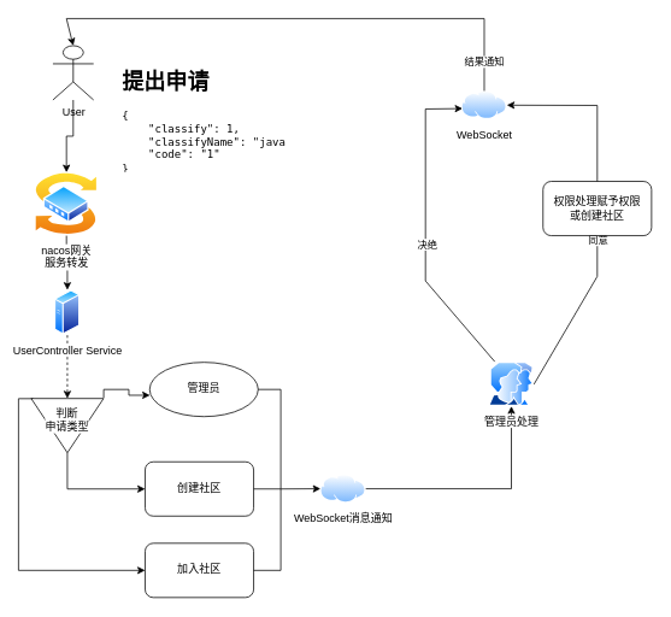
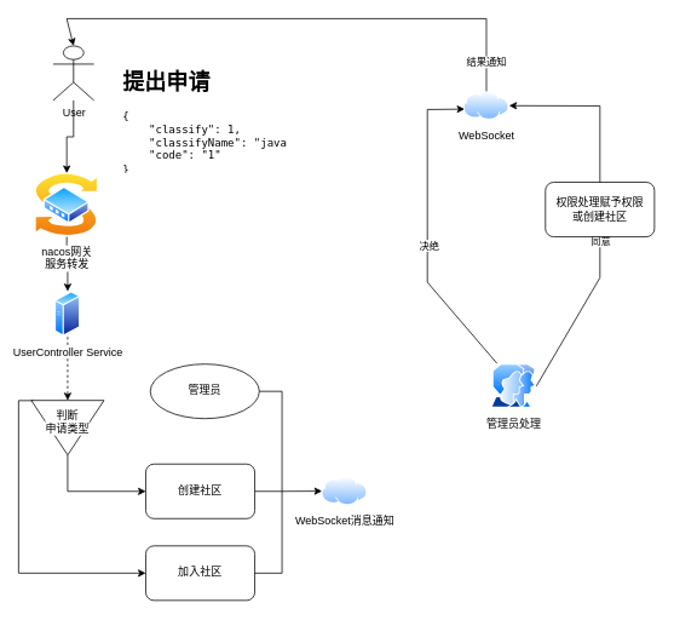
  <mxCell id="0" />
  <mxCell id="1" parent="0" />
  <mxCell id="2" value="" style="edgeStyle=orthogonalEdgeStyle;rounded=0;orthogonalLoop=1;jettySize=auto;html=1;entryX=0.5;entryY=0;entryDx=0;entryDy=0;" edge="1" parent="1" source="3" target="15"><mxGeometry relative="1" as="geometry"><mxPoint x="72.2" y="195.76" as="targetPoint" /></mxGeometry></mxCell>
  <mxCell id="3" value="User" style="shape=umlActor;verticalLabelPosition=bottom;verticalAlign=top;html=1;outlineConnect=0;" vertex="1" parent="1"><mxGeometry x="58" y="50" width="45" height="60" as="geometry" /></mxCell>
  <mxCell id="4" value="&lt;h1&gt;提出申请&lt;/h1&gt;&lt;pre&gt;{&lt;br&gt;&amp;nbsp; &amp;nbsp; &quot;classify&quot;: 1,&lt;br&gt;&amp;nbsp; &amp;nbsp; &quot;classifyName&quot;: &quot;java&quot;,&lt;br&gt;&amp;nbsp; &amp;nbsp; &quot;code&quot;: &quot;1&quot;&lt;br&gt;}&lt;/pre&gt;" style="text;html=1;strokeColor=none;fillColor=none;spacing=5;spacingTop=-20;whiteSpace=wrap;overflow=hidden;rounded=0;" vertex="1" parent="1"><mxGeometry x="130" y="70" width="190" height="120" as="geometry" /></mxCell>
  <mxCell id="5" value="" style="edgeStyle=orthogonalEdgeStyle;rounded=0;orthogonalLoop=1;jettySize=auto;html=1;entryX=0.5;entryY=0;entryDx=0;entryDy=0;exitX=0.5;exitY=1;exitDx=0;exitDy=0;" edge="1" parent="1" source="15" target="7"><mxGeometry relative="1" as="geometry"><mxPoint x="74" y="270" as="sourcePoint" /><mxPoint x="390" y="370" as="targetPoint" /></mxGeometry></mxCell>
  <mxCell id="6" value="" style="edgeStyle=orthogonalEdgeStyle;rounded=0;orthogonalLoop=1;jettySize=auto;html=1;dashed=1;" edge="1" parent="1" source="7" target="11"><mxGeometry relative="1" as="geometry" /></mxCell>
  <mxCell id="7" value="UserController Service" style="image;aspect=fixed;perimeter=ellipsePerimeter;html=1;align=center;shadow=0;dashed=0;spacingTop=3;image=img/lib/active_directory/generic_server.svg;" vertex="1" parent="1"><mxGeometry x="60" y="320" width="28.0" height="50" as="geometry" /></mxCell>
  <mxCell id="8" value="" style="edgeStyle=orthogonalEdgeStyle;rounded=0;orthogonalLoop=1;jettySize=auto;html=1;entryX=0;entryY=0.5;entryDx=0;entryDy=0;exitX=0.003;exitY=0.972;exitDx=0;exitDy=0;exitPerimeter=0;" edge="1" parent="1" source="11" target="12"><mxGeometry relative="1" as="geometry"><Array as="points"><mxPoint x="20" y="440" /><mxPoint x="20" y="630" /></Array></mxGeometry></mxCell>
- <mxCell id="9" value="" style="edgeStyle=orthogonalEdgeStyle;rounded=0;orthogonalLoop=1;jettySize=auto;html=1;exitX=-0.011;exitY=-0.002;exitDx=0;exitDy=0;exitPerimeter=0;entryX=0.003;entryY=0.607;entryDx=0;entryDy=0;entryPerimeter=0;" edge="1" parent="1" source="11" target="13"><mxGeometry relative="1" as="geometry"><Array as="points"><mxPoint x="114" y="430" /><mxPoint x="142" y="430" /><mxPoint x="142" y="436" /></Array></mxGeometry></mxCell>
  <mxCell id="10" value="" style="edgeStyle=orthogonalEdgeStyle;rounded=0;orthogonalLoop=1;jettySize=auto;html=1;entryX=0;entryY=0.5;entryDx=0;entryDy=0;exitX=1;exitY=0.5;exitDx=0;exitDy=0;" edge="1" parent="1" source="11" target="14"><mxGeometry relative="1" as="geometry" /></mxCell>
  <mxCell id="11" value="判断&lt;br&gt;申请类型" style="triangle;whiteSpace=wrap;html=1;verticalAlign=top;labelBackgroundColor=default;shadow=0;dashed=0;spacingTop=3;direction=south;" vertex="1" parent="1"><mxGeometry x="34" y="440" width="80" height="60" as="geometry" /></mxCell>
  <mxCell id="12" value="&lt;pre&gt;加入社区&lt;/pre&gt;" style="rounded=1;whiteSpace=wrap;html=1;verticalAlign=top;labelBackgroundColor=default;shadow=0;dashed=0;spacingTop=3;fillStyle=solid;" vertex="1" parent="1"><mxGeometry x="160" y="600" width="120" height="60" as="geometry" /></mxCell>
  <mxCell id="13" value="&lt;pre&gt;管理员&lt;/pre&gt;" style="ellipse;whiteSpace=wrap;html=1;verticalAlign=top;labelBackgroundColor=default;shadow=0;dashed=0;spacingTop=3;" vertex="1" parent="1"><mxGeometry x="165" y="400" width="120" height="60" as="geometry" /></mxCell>
  <mxCell id="14" value="&lt;pre&gt;创建社区&lt;/pre&gt;" style="rounded=1;whiteSpace=wrap;html=1;verticalAlign=top;labelBackgroundColor=default;shadow=0;dashed=0;spacingTop=3;" vertex="1" parent="1"><mxGeometry x="160" y="510" width="120" height="60" as="geometry" /></mxCell>
  <mxCell id="15" value="nacos网关&lt;br style=&quot;border-color: var(--border-color); background-color: rgb(251, 251, 251);&quot;&gt;&lt;span style=&quot;background-color: rgb(251, 251, 251);&quot;&gt;服务转发&lt;/span&gt;" style="image;aspect=fixed;perimeter=ellipsePerimeter;html=1;align=center;shadow=0;dashed=0;spacingTop=3;image=img/lib/active_directory/switch.svg;" vertex="1" parent="1"><mxGeometry x="38" y="190" width="70" height="70" as="geometry" /></mxCell>
- <mxCell id="16" value="" style="edgeStyle=orthogonalEdgeStyle;rounded=0;orthogonalLoop=1;jettySize=auto;html=1;" edge="1" parent="1" source="17" target="21"><mxGeometry relative="1" as="geometry" /></mxCell>
  <mxCell id="17" value="WebSocket消息通知" style="image;aspect=fixed;perimeter=ellipsePerimeter;html=1;align=center;shadow=0;dashed=0;spacingTop=3;image=img/lib/active_directory/internet_cloud.svg;" vertex="1" parent="1"><mxGeometry x="354" y="524" width="50" height="31.5" as="geometry" /></mxCell>
  <mxCell id="18" value="" style="endArrow=classic;html=1;rounded=0;exitX=1;exitY=0.5;exitDx=0;exitDy=0;entryX=0;entryY=0.5;entryDx=0;entryDy=0;" edge="1" parent="1" source="13" target="17"><mxGeometry width="50" height="50" relative="1" as="geometry"><mxPoint x="260" y="540" as="sourcePoint" /><mxPoint x="310" y="490" as="targetPoint" /><Array as="points"><mxPoint x="310" y="430" /><mxPoint x="310" y="540" /></Array></mxGeometry></mxCell>
  <mxCell id="19" value="" style="endArrow=none;html=1;rounded=0;exitX=1;exitY=0.5;exitDx=0;exitDy=0;" edge="1" parent="1" source="14"><mxGeometry width="50" height="50" relative="1" as="geometry"><mxPoint x="260" y="540" as="sourcePoint" /><mxPoint x="310" y="540" as="targetPoint" /></mxGeometry></mxCell>
  <mxCell id="20" value="" style="endArrow=none;html=1;rounded=0;exitX=1;exitY=0.5;exitDx=0;exitDy=0;" edge="1" parent="1" source="12"><mxGeometry width="50" height="50" relative="1" as="geometry"><mxPoint x="260" y="540" as="sourcePoint" /><mxPoint x="310" y="540" as="targetPoint" /><Array as="points"><mxPoint x="310" y="630" /></Array></mxGeometry></mxCell>
  <mxCell id="21" value="管理员处理" style="image;aspect=fixed;perimeter=ellipsePerimeter;html=1;align=center;shadow=0;dashed=0;spacingTop=3;image=img/lib/active_directory/user_accounts.svg;" vertex="1" parent="1"><mxGeometry x="540" y="400" width="50" height="48.5" as="geometry" /></mxCell>
  <mxCell id="22" value="" style="endArrow=classic;html=1;rounded=0;exitX=1;exitY=0.5;exitDx=0;exitDy=0;entryX=0.5;entryY=1;entryDx=0;entryDy=0;" edge="1" parent="1" source="21" target="24"><mxGeometry width="50" height="50" relative="1" as="geometry"><mxPoint x="260" y="310" as="sourcePoint" /><mxPoint x="630" y="180" as="targetPoint" /><Array as="points"><mxPoint x="660" y="305" /></Array></mxGeometry></mxCell>
  <mxCell id="23" value="同意" style="edgeLabel;html=1;align=center;verticalAlign=middle;resizable=0;points=[];" vertex="1" connectable="0" parent="22"><mxGeometry x="0.73" y="1" relative="1" as="geometry"><mxPoint x="1" y="-20" as="offset" /></mxGeometry></mxCell>
  <mxCell id="24" value="权限处理赋予权限&lt;br&gt;或创建社区" style="rounded=1;whiteSpace=wrap;html=1;" vertex="1" parent="1"><mxGeometry x="600" y="200" width="120" height="60" as="geometry" /></mxCell>
  <mxCell id="25" value="" style="endArrow=classic;html=1;rounded=0;entryX=0.021;entryY=0.619;entryDx=0;entryDy=0;entryPerimeter=0;exitX=0.132;exitY=-0.016;exitDx=0;exitDy=0;exitPerimeter=0;" edge="1" parent="1" source="21" target="27"><mxGeometry width="50" height="50" relative="1" as="geometry"><mxPoint x="470" y="310" as="sourcePoint" /><mxPoint x="470" y="180" as="targetPoint" /><Array as="points"><mxPoint x="470" y="310" /><mxPoint x="470" y="120" /></Array></mxGeometry></mxCell>
  <mxCell id="26" value="决绝" style="edgeLabel;html=1;align=center;verticalAlign=middle;resizable=0;points=[];" vertex="1" connectable="0" parent="25"><mxGeometry x="0.332" y="-1" relative="1" as="geometry"><mxPoint y="74" as="offset" /></mxGeometry></mxCell>
  <mxCell id="27" value="WebSocket" style="image;aspect=fixed;perimeter=ellipsePerimeter;html=1;align=center;shadow=0;dashed=0;spacingTop=3;image=img/lib/active_directory/internet_cloud.svg;" vertex="1" parent="1"><mxGeometry x="510" y="100" width="50" height="31.5" as="geometry" /></mxCell>
  <mxCell id="28" value="" style="endArrow=classic;html=1;rounded=0;exitX=0.5;exitY=0;exitDx=0;exitDy=0;entryX=1;entryY=0.5;entryDx=0;entryDy=0;" edge="1" parent="1" source="24" target="27"><mxGeometry width="50" height="50" relative="1" as="geometry"><mxPoint x="270" y="390" as="sourcePoint" /><mxPoint x="320" y="340" as="targetPoint" /><Array as="points"><mxPoint x="660" y="116" /></Array></mxGeometry></mxCell>
  <mxCell id="29" value="" style="endArrow=classic;html=1;rounded=0;exitX=0.5;exitY=0;exitDx=0;exitDy=0;entryX=0.5;entryY=0;entryDx=0;entryDy=0;entryPerimeter=0;" edge="1" parent="1" source="27" target="3"><mxGeometry width="50" height="50" relative="1" as="geometry"><mxPoint x="330" y="180" as="sourcePoint" /><mxPoint x="380" y="130" as="targetPoint" /><Array as="points"><mxPoint x="535" y="20" /><mxPoint x="73" y="20" /></Array></mxGeometry></mxCell>
  <mxCell id="30" value="结果通知" style="edgeLabel;html=1;align=center;verticalAlign=middle;resizable=0;points=[];" vertex="1" connectable="0" parent="29"><mxGeometry x="-0.885" y="1" relative="1" as="geometry"><mxPoint as="offset" /></mxGeometry></mxCell>
